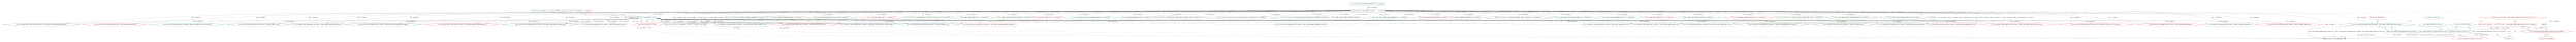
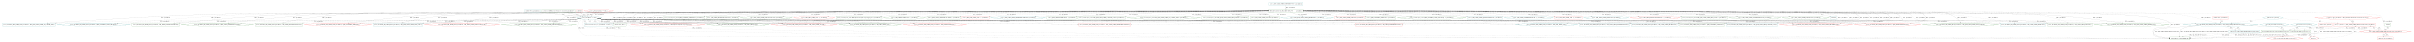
  digraph {
    fontname="Source Code Pro"
    node [color=darkgreen fontname="Source Code Pro" shape=box]
    edge [arrowhead=onormal fontname="Source Code Pro" style=dotted]
    n1 [color=red label="(Call,* pParam = (OMX_VIDEO_PARAM_PROFILELEVELTYPE*)paramData)"]
    n2 [color=red label="(Call,(OMX_VIDEO_PARAM_PROFILELEVELTYPE*)paramData)" shape=hexagon]
    n3 [label="(Call,memcpy(pParam, &m_sParamProfileLevel, sizeof(m_sParamProfileLevel)))"]
    n4 [label="(MethodReturn,OMX_ERRORTYPE)"]
    n5 [color=red label="(Block,)" shape=hexagon]
    n6 [color=red label="(Identifier,paramData)"]
    n7 [color=red label="(Call,sizeof(m_sParamProfileLevel))" shape=hexagon]
    n8 [color=teal label="(Call,VALIDATE_OMX_PARAM_DATA(paramData, OMX_VIDEO_PARAM_PROFILELEVELTYPE))" shape=hexagon]
    n9 [color=teal label="(Identifier,OMX_VIDEO_PARAM_PROFILELEVELTYPE)"]
    n10 [color=teal label="(Call,paramData == NULL)" shape=hexagon]
    n11 [color=red label="(Call,VALIDATE_OMX_PARAM_DATA(paramData, OMX_PARAM_COMPONENTROLETYPE))"]
    n12 [color=teal label="(Call,VALIDATE_OMX_PARAM_DATA(paramData, OMX_QCOM_VIDEO_PARAM_LTRCOUNT_TYPE))"]
    n13 [color=red label="(Call,pParam->pData == NULL)" shape=hexagon]
    n14 [label="(Call,VALIDATE_OMX_PARAM_DATA(paramData, OMX_PORT_PARAM_TYPE))" shape=hexagon]
    n15 [label="(Call,VALIDATE_OMX_PARAM_DATA(paramData, QOMX_VIDEO_HIERARCHICALLAYERS))" shape=hexagon]
    n16 [color=red label="(Call,VALIDATE_OMX_PARAM_DATA(paramData, OMX_VIDEO_PARAM_PROFILELEVELTYPE))" shape=hexagon]
    n17 [color=red label="(Call,VALIDATE_OMX_PARAM_DATA(paramData, QOMX_INDEXEXTRADATATYPE))" shape=hexagon]
    n18 [label="(Call,VALIDATE_OMX_PARAM_DATA(paramData, OMX_PARAM_BUFFERSUPPLIERTYPE))"]
    n19 [color=teal label="(ControlStructure,if (paramData == NULL))"]
    n20 [label="(Call,VALIDATE_OMX_PARAM_DATA(paramData, QOMX_EXTNINDEX_PARAMTYPE))"]
    n21 [label="(Call,VALIDATE_OMX_PARAM_DATA(paramData, OMX_QCOM_VIDEO_PARAM_PEAK_BITRATE))" shape=hexagon]
    n22 [color=red label="(Call,VALIDATE_OMX_PARAM_DATA(paramData, OMX_VIDEO_PARAM_PORTFORMATTYPE))" shape=hexagon]
    n23 [color=red label="(Call,VALIDATE_OMX_PARAM_DATA(paramData, OMX_VIDEO_PARAM_AVCTYPE))" shape=hexagon]
    n24 [label="(Call,VALIDATE_OMX_PARAM_DATA(paramData, OMX_QCOM_VIDEO_PARAM_QPRANGETYPE))" shape=hexagon]
    n25 [color=teal label="(Call,VALIDATE_OMX_PARAM_DATA(paramData, OMX_QCOM_VIDEO_PARAM_VUI_TIMING_INFO))"]
    n26 [label="(Call,VALIDATE_OMX_PARAM_DATA(paramData, OMX_PARAM_PORTDEFINITIONTYPE))"]
    n27 [color=teal label="(Call,VALIDATE_OMX_PARAM_DATA(paramData, OMX_QCOM_VIDEO_PARAM_PERF_LEVEL))"]
    n28 [color=red label="(Call,VALIDATE_OMX_PARAM_DATA(paramData, OMX_PRIORITYMGMTTYPE))" shape=hexagon]
    n29 [color=teal label="(Call,VALIDATE_OMX_PARAM_DATA(paramData, OMX_VIDEO_PARAM_MPEG4TYPE))"]
    n30 [label="(Call,VALIDATE_OMX_PARAM_DATA(paramData, OMX_VIDEO_PARAM_H263TYPE))"]
    n31 [color=teal label="(Call,VALIDATE_OMX_PARAM_DATA(paramData, OMX_PORT_PARAM_TYPE))" shape=hexagon]
    n32 [label="(Call,VALIDATE_OMX_PARAM_DATA(paramData, OMX_PORT_PARAM_TYPE))" shape=hexagon]
    n33 [color=red label="(Call,VALIDATE_OMX_PARAM_DATA(paramData, OMXComponentCapabilityFlagsType))" shape=hexagon]
    n34 [color=red label="(Call,VALIDATE_OMX_PARAM_DATA(paramData, QOMX_EXTNINDEX_RANGETYPE))" shape=hexagon]
    n35 [color=teal label="(Call,VALIDATE_OMX_PARAM_DATA(paramData, OMX_VIDEO_PARAM_BITRATETYPE))"]
    n36 [color=red label="(Call,VALIDATE_OMX_PARAM_DATA(paramData, OMX_VIDEO_PARAM_ERRORCORRECTIONTYPE))"]
    n37 [label="(Identifier,NULL)"]
    n38 [color=teal label="(Call,VALIDATE_OMX_PARAM_DATA(paramData, QOMX_EXTNINDEX_VIDEO_INITIALQP))" shape=hexagon]
    n39 [color=teal label="(Call,VALIDATE_OMX_PARAM_DATA(paramData, OMX_VIDEO_PARAM_INTRAREFRESHTYPE))"]
    n40 [label="(Call,VALIDATE_OMX_PARAM_DATA(paramData, OMX_VIDEO_PARAM_QUANTIZATIONTYPE))" shape=hexagon]
    n41 [label="(MethodParameterIn,OMX_INOUT OMX_PTR     paramData)"]
    n42 [label="(Call,reinterpret_cast<QOMX_EXTNINDEX_PARAMTYPE*>(paramData))"]
    n43 [label="(Call,(OMX_PARAM_BUFFERSUPPLIERTYPE*) paramData)"]
    n44 [label="(Call,(OMX_VIDEO_PARAM_PROFILELEVELTYPE*)paramData)" shape=hexagon]
    n45 [color=red label="(Call,(OMX_PORT_PARAM_TYPE *) paramData)" shape=hexagon]
    n46 [label="(Call,reinterpret_cast<OMXComponentCapabilityFlagsType*>(paramData))"]
    n47 [label="(Call,(OMX_PRIORITYMGMTTYPE *) paramData)" shape=hexagon]
    n48 [label="(Call,(QOMX_VIDEO_HIERARCHICALLAYERS*) paramData)"]
    n49 [color=red label="(Call,(OMX_PORT_PARAM_TYPE *) paramData)"]
    n50 [color=teal label="(Call,(OMX_VIDEO_PARAM_ERRORCORRECTIONTYPE*)paramData)" shape=hexagon]
    n51 [label="(Call,(QOMX_INDEXEXTRADATATYPE *)paramData)"]
    n52 [label="(Call,reinterpret_cast<OMX_QCOM_VIDEO_PARAM_LTRCOUNT_TYPE*>(paramData))"]
    n53 [label="(Call,reinterpret_cast<OMX_QCOM_VIDEO_PARAM_VUI_TIMING_INFO*>(paramData))" shape=hexagon]
    n54 [label="(Call,reinterpret_cast<OMX_QCOM_VIDEO_PARAM_PEAK_BITRATE*>(paramData))"]
    n55 [label="(Call,(OMX_VIDEO_PARAM_AVCTYPE*)paramData)"]
    n56 [color=teal label="(Call,(OMX_QCOM_VIDEO_PARAM_QPRANGETYPE*) paramData)" shape=hexagon]
    n57 [color=red label="(Call,(OMX_VIDEO_PARAM_H263TYPE*)paramData)"]
    n58 [label="(Call,(QOMX_EXTNINDEX_RANGETYPE *)paramData)"]
    n59 [label="(Call,reinterpret_cast<QOMX_EXTNINDEX_VIDEO_INITIALQP *>(paramData))" shape=hexagon]
    n60 [color=teal label="(Call,(OMX_VIDEO_PARAM_QUANTIZATIONTYPE*) paramData)"]
    n61 [color=teal label="(Call,(OMX_PARAM_COMPONENTROLETYPE *) paramData)" shape=hexagon]
    n62 [color=red label="(Call,(OMX_PORT_PARAM_TYPE *) paramData)"]
    n63 [color=teal label="(Call,(OMX_VIDEO_PARAM_MPEG4TYPE*)paramData)" shape=hexagon]
    n64 [color=red label="(Call,(OMX_PARAM_PORTDEFINITIONTYPE *) paramData)" shape=hexagon]
    n65 [label="(Call,reinterpret_cast<OMX_QCOM_VIDEO_PARAM_PERF_LEVEL*>(paramData))"]
    n66 [label="(Call,(OMX_VIDEO_PARAM_INTRAREFRESHTYPE*)paramData)" shape=hexagon]
    n67 [label="(Call,(OMX_VIDEO_PARAM_BITRATETYPE*)paramData)" shape=hexagon]
    1000106 [color=teal]
    n69 [color=teal label="(Call,(OMX_VIDEO_PARAM_PORTFORMATTYPE *)paramData)"]
    n70 [color=teal label="(Identifier,paramData)"]
    n71 [color=red label="(Identifier,pParam)"]
    n72 [color=red label="(Identifier,paramData)"]
    n73 [color=teal label="(Call,&m_sParamProfileLevel)" shape=hexagon]
    n74 [label="(Literal,\"ERROR: Get Param in Invalid paramData\")"]
    n75 [color=teal label="(ControlStructure,break;)" shape=hexagon]
    n76 [color=teal label="(Identifier,pParam)" shape=hexagon]
    n77 [color=red label="(Literal,\"get_parameter: OMX_IndexParamVideoProfileLevelCurrent\")" shape=hexagon]
    1000587
    1000148 [color=red]
    n1 -> n2 [arrowhead=odot label="CFG: "]
    n1 -> n3 [arrowhead=odot label="DDG: pParam"]
    n1 -> n4 [label="DDG: (OMX_VIDEO_PARAM_PROFILELEVELTYPE*)paramData" style=dashed]
    n1 -> n5 [arrowhead=odot label="AST: "]
    n2 -> n1 [label="AST: " style=dashed]
    n2 -> n1 [label="DDG: paramData"]
    n2 -> n4 [label="DDG: paramData"]
    n2 -> n6 [arrowhead=odot label="CFG: "]
    n3 -> n4 [arrowhead=odot label="DDG: pParam"]
    n3 -> n4 [label="DDG: memcpy(pParam, &m_sParamProfileLevel, sizeof(m_sParamProfileLevel))"]
    n3 -> n4 [label="DDG: &m_sParamProfileLevel"]
    n3 -> n5 [label="AST: " style=dashed]
    n3 -> n7 [label="CFG: " style=dashed]
    n6 -> n2 [label="AST: "]
    n7 -> n3 [label="AST: "]
    n8 -> n2 [label="DDG: paramData"]
    n8 -> n4 [label="DDG: VALIDATE_OMX_PARAM_DATA(paramData, OMX_VIDEO_PARAM_PROFILELEVELTYPE)" style=dashed]
    n8 -> n4 [label="DDG: OMX_VIDEO_PARAM_PROFILELEVELTYPE" style=dashed]
    n8 -> n5 [label="AST: "]
    n8 -> n9 [label="CFG: "]
    n9 -> n8 [label="AST: " style=dashed]
    n10 -> n4 [label="DDG: paramData"]
    n10 -> n4 [arrowhead=odot label="DDG: NULL"]
    n10 -> n4 [label="DDG: paramData == NULL"]
    n10 -> n8 [arrowhead=odot label="DDG: paramData"]
    n10 -> n11 [arrowhead=odot label="DDG: paramData"]
    n10 -> n12 [arrowhead=odot label="DDG: paramData" style=dashed]
-   n10 -> n13 [arrowhead=odot label="DDG: NULL"]
+   n13 -> n10 [arrowhead=odot label="DDG: NULL"]
    n10 -> n14 [label="DDG: paramData" style=dashed]
    n10 -> n15 [arrowhead=odot label="DDG: paramData"]
    n10 -> n16 [arrowhead=odot label="DDG: paramData" style=dashed]
    n10 -> n17 [label="DDG: paramData" style=dashed]
    n10 -> n18 [arrowhead=odot label="DDG: paramData"]
    n10 -> n19 [arrowhead=odot label="AST: "]
    n10 -> n20 [arrowhead=odot label="DDG: paramData"]
    n10 -> n21 [label="DDG: paramData"]
    n10 -> n22 [label="DDG: paramData"]
    n10 -> n23 [arrowhead=odot label="DDG: paramData" style=dashed]
    n10 -> n24 [arrowhead=odot label="DDG: paramData" style=dashed]
    n10 -> n25 [label="DDG: paramData"]
    n10 -> n26 [arrowhead=odot label="DDG: paramData"]
    n10 -> n27 [label="DDG: paramData" style=dashed]
    n10 -> n28 [arrowhead=odot label="DDG: paramData"]
    n10 -> n29 [arrowhead=odot label="DDG: paramData" style=dashed]
    n10 -> n30 [label="DDG: paramData" style=dashed]
    n10 -> n31 [arrowhead=odot label="DDG: paramData" style=dashed]
    n10 -> n32 [arrowhead=odot label="DDG: paramData" style=dashed]
    n10 -> n33 [label="DDG: paramData" style=dashed]
    n10 -> n34 [arrowhead=odot label="DDG: paramData" style=dashed]
    n10 -> n35 [label="DDG: paramData"]
    n10 -> n36 [label="DDG: paramData" style=dashed]
    n10 -> n37 [arrowhead=odot label="CFG: "]
    n10 -> n38 [label="DDG: paramData"]
    n10 -> n39 [arrowhead=odot label="DDG: paramData" style=dashed]
    n10 -> n40 [label="DDG: paramData" style=dashed]
    n37 -> n10 [label="AST: "]
    n41 -> n2 [label="DDG: paramData"]
    n41 -> n4 [arrowhead=odot label="DDG: paramData" style=dashed]
    n41 -> n8 [arrowhead=odot label="DDG: paramData"]
    n41 -> n10 [label="DDG: paramData"]
    n41 -> n11 [arrowhead=odot label="DDG: paramData"]
    n41 -> n12 [arrowhead=odot label="DDG: paramData" style=dashed]
    n41 -> n14 [arrowhead=odot label="DDG: paramData"]
    n41 -> n15 [label="DDG: paramData" style=dashed]
    n41 -> n16 [arrowhead=odot label="DDG: paramData"]
    n41 -> n17 [arrowhead=odot label="DDG: paramData" style=dashed]
    n41 -> n18 [arrowhead=odot label="DDG: paramData" style=dashed]
    n41 -> n20 [arrowhead=odot label="DDG: paramData" style=dashed]
    n41 -> n21 [label="DDG: paramData" style=dashed]
    n41 -> n22 [arrowhead=odot label="DDG: paramData"]
    n41 -> n23 [label="DDG: paramData" style=dashed]
    n41 -> n24 [label="DDG: paramData" style=dashed]
    n41 -> n25 [label="DDG: paramData" style=dashed]
    n41 -> n26 [label="DDG: paramData" style=dashed]
    n41 -> n27 [label="DDG: paramData" style=dashed]
    n41 -> n28 [label="DDG: paramData" style=dashed]
    n41 -> n29 [label="DDG: paramData"]
    n41 -> n30 [arrowhead=odot label="DDG: paramData"]
    n41 -> n31 [label="DDG: paramData" style=dashed]
    n41 -> n32 [arrowhead=odot label="DDG: paramData" style=dashed]
    n41 -> n33 [label="DDG: paramData"]
    n41 -> n34 [label="DDG: paramData" style=dashed]
    n41 -> n35 [arrowhead=odot label="DDG: paramData"]
    n41 -> n36 [arrowhead=odot label="DDG: paramData"]
    n41 -> n38 [arrowhead=odot label="DDG: paramData"]
    n41 -> n39 [arrowhead=odot label="DDG: paramData"]
    n41 -> n40 [label="DDG: paramData" style=dashed]
    n41 -> n42 [arrowhead=odot label="DDG: paramData" style=dashed]
    n41 -> n43 [arrowhead=odot label="DDG: paramData"]
    n41 -> n44 [label="DDG: paramData"]
    n41 -> n45 [label="DDG: paramData"]
    n41 -> n46 [label="DDG: paramData"]
    n41 -> n47 [arrowhead=odot label="DDG: paramData"]
    n41 -> n48 [arrowhead=odot label="DDG: paramData"]
    n41 -> n49 [label="DDG: paramData"]
    n41 -> n50 [label="DDG: paramData"]
    n41 -> n51 [arrowhead=odot label="DDG: paramData" style=dashed]
    n41 -> n52 [label="DDG: paramData"]
    n41 -> n53 [label="DDG: paramData" style=dashed]
    n41 -> n54 [arrowhead=odot label="DDG: paramData" style=dashed]
    n41 -> n55 [label="DDG: paramData"]
    n41 -> n56 [arrowhead=odot label="DDG: paramData" style=dashed]
    n41 -> n57 [arrowhead=odot label="DDG: paramData"]
    n41 -> n58 [arrowhead=odot label="DDG: paramData"]
    n41 -> n59 [label="DDG: paramData" style=dashed]
    n41 -> n60 [label="DDG: paramData" style=dashed]
    n41 -> n61 [arrowhead=odot label="DDG: paramData"]
    n41 -> n62 [arrowhead=odot label="DDG: paramData" style=dashed]
    n41 -> n63 [label="DDG: paramData"]
    n41 -> n64 [label="DDG: paramData"]
    n41 -> n65 [label="DDG: paramData"]
    n41 -> n66 [label="DDG: paramData" style=dashed]
    n41 -> n67 [label="DDG: paramData" style=dashed]
    n41 -> 1000106 [label="AST: "]
    n69 -> n41 [arrowhead=odot label="DDG: paramData" style=dashed]
    n70 -> n10 [arrowhead=odot label="AST: " style=dashed]
    n71 -> n3 [arrowhead=odot label="AST: "]
    n72 -> n8 [label="AST: " style=dashed]
    n73 -> n3 [arrowhead=odot label="AST: " style=dashed]
    n74 -> n10 [label="CFG: " style=dashed]
    n75 -> n3 [label="CFG: " style=dashed]
    n76 -> n1 [label="AST: "]
    n76 -> n8 [label="CFG: "]
    n77 -> n1 [arrowhead=odot label="CFG: " style=dashed]
    1000587 -> n2 [label="AST: "]
    1000148 -> n10 [arrowhead=odot label="CFG: " style=dashed]
  }
